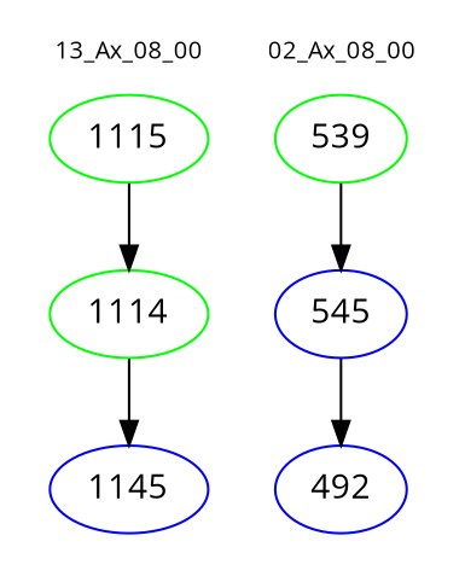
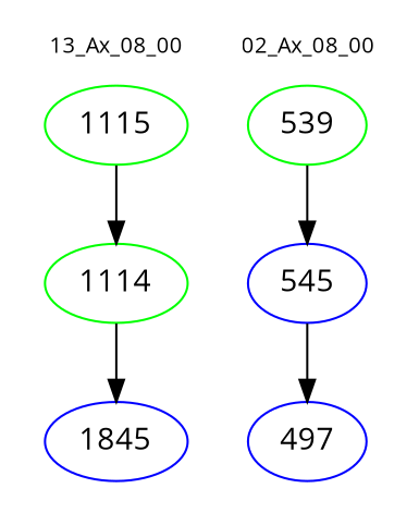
  digraph {
    fontname="Open Sans"
    node [color=green fontname="Open Sans"]
    edge [color=black fontname="Open Sans"]
    n1 [label=1115]
    n2 [label=1114]
-   n3 [color=blue label=1145]
+   n3 [color=blue label=1845]
    n4 [label=539]
    n5 [color=blue label=545]
-   n6 [color=blue label=492]
+   n6 [color=blue label=497]
    subgraph cluster_1 {
      color=white
      fontsize=10
      label="13_Ax_08_00"
      n1
      n2
      n3
    }
    subgraph cluster_2 {
      color=white
      fontsize=10
      label="02_Ax_08_00"
      n4
      n5
      n6
    }
    n1 -> n2
    n2 -> n3
    n4 -> n5
    n5 -> n6
  }
